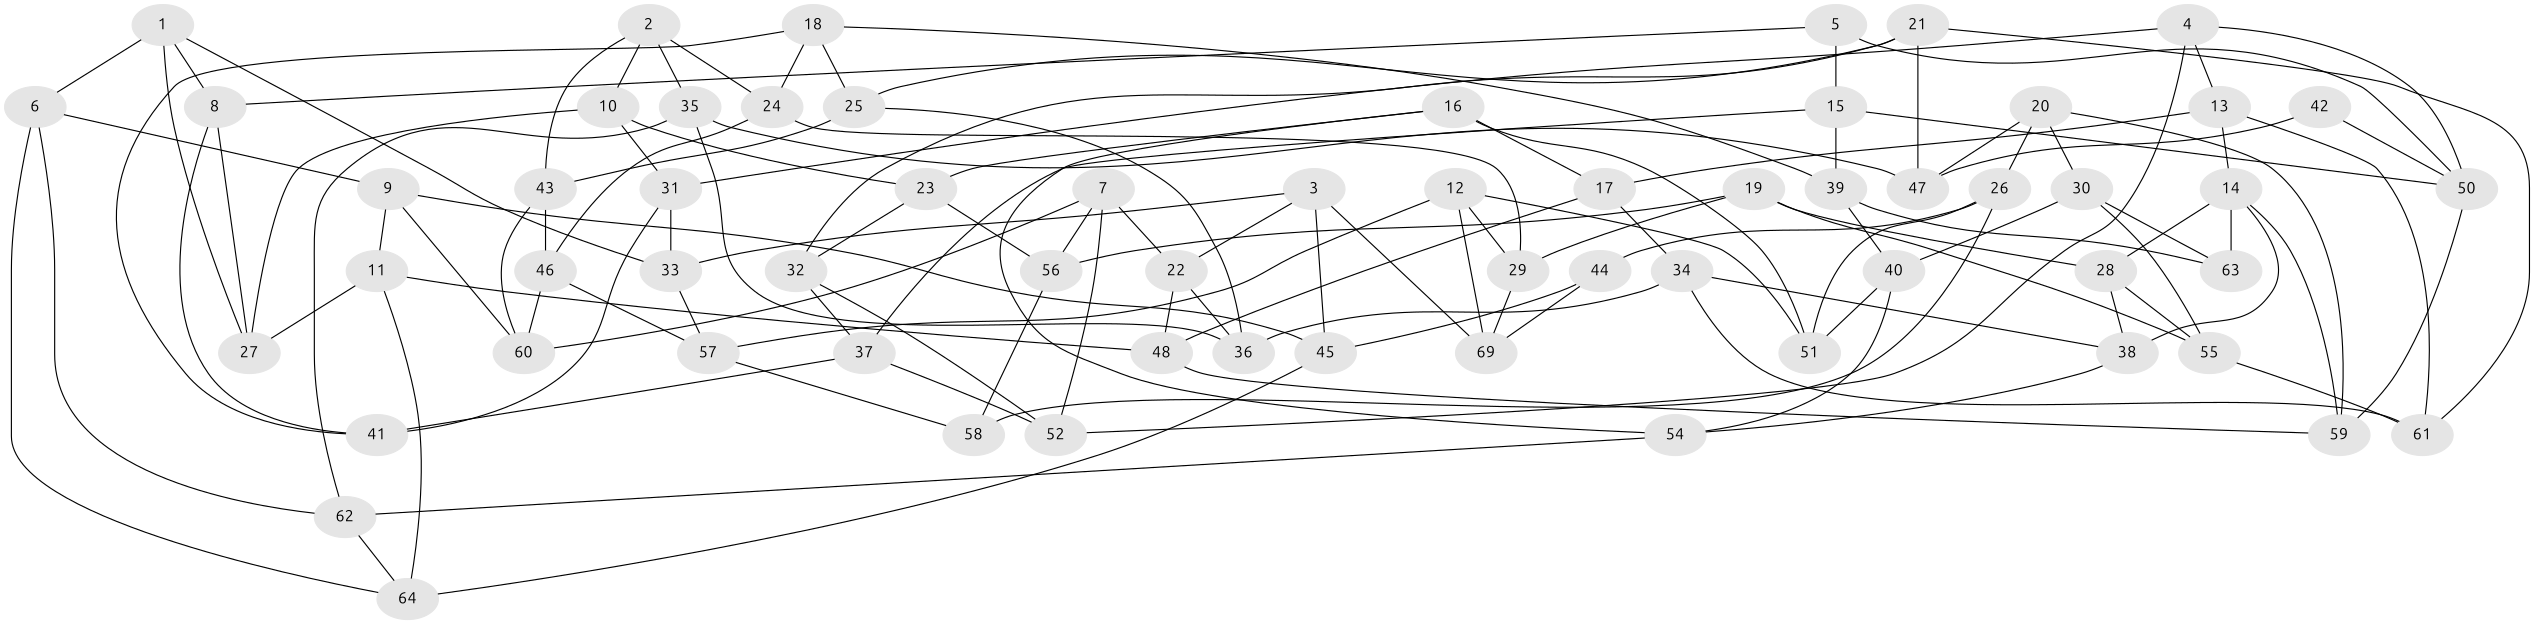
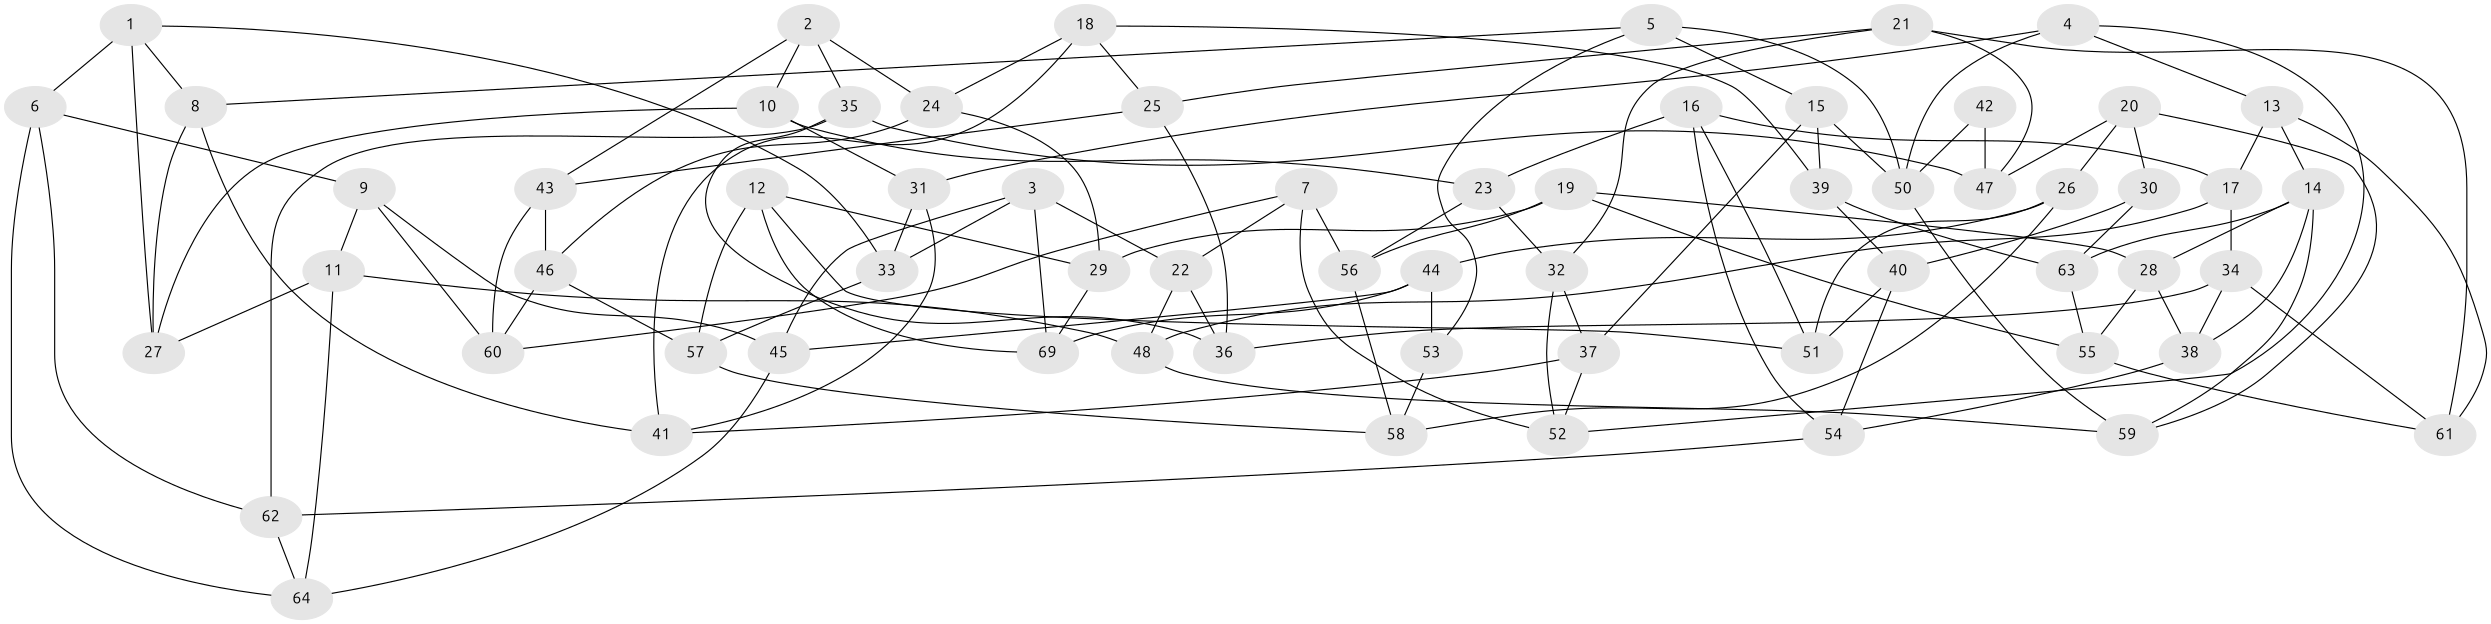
  graph {
    fontname=Ubuntu
    node [color=gray90 fontname=Ubuntu style=filled]
    edge [fontname=Ubuntu]
    1
    6
    8
    27
    33
    9
    62
    64
    41
    57
    2
    10
    24
    35
    43
    31
    23
    29
    46
    47
    36
    60
    3
    22
    45
    n26 [label=69]
    48
    4
    13
    50
    52
    17
    61
    14
    59
    5
    15
+   53
    37
    39
    42
    58
    11
    7
    56
    32
    12
    51
    34
    63
    28
    38
    55
    54
    40
    16
    18
    25
    19
    20
    26
    30
    44
    21
    1 -- 6
    1 -- 8
    1 -- 27
    1 -- 33
    6 -- 9
    6 -- 62
    6 -- 64
    8 -- 27
    8 -- 41
    33 -- 57
    9 -- 60
    9 -- 45
    9 -- 11
    62 -- 64
    57 -- 58
    2 -- 10
    2 -- 24
    2 -- 35
    2 -- 43
    10 -- 27
    10 -- 31
    10 -- 23
    24 -- 29
    24 -- 46
    35 -- 62
    35 -- 47
    35 -- 36
    43 -- 46
    43 -- 60
    31 -- 33
    31 -- 41
    23 -- 56
    23 -- 32
    29 -- n26
    46 -- 57
    46 -- 60
    3 -- 33
    3 -- 22
    3 -- 45
    3 -- n26
    22 -- 36
    22 -- 48
    45 -- 64
    48 -- 59
    4 -- 31
    4 -- 13
    4 -- 50
    4 -- 52
    13 -- 17
    13 -- 61
    13 -- 14
    50 -- 59
    17 -- 48
    17 -- 34
    14 -- 59
    14 -- 63
    14 -- 28
    14 -- 38
    5 -- 8
    5 -- 50
    5 -- 15
+   5 -- 53
    15 -- 50
    15 -- 37
    15 -- 39
+   53 -- 58
    37 -- 41
    37 -- 52
    39 -- 63
    39 -- 40
    42 -- 47
    42 -- 50
    11 -- 27
    11 -- 64
    11 -- 48
    7 -- 60
    7 -- 22
    7 -- 52
    7 -- 56
    56 -- 58
    32 -- 52
    32 -- 37
    12 -- 57
    12 -- 29
    12 -- n26
    12 -- 51
    34 -- 36
    34 -- 61
    34 -- 38
    28 -- 38
    28 -- 55
    38 -- 54
    55 -- 61
    54 -- 62
    40 -- 51
    40 -- 54
    16 -- 23
    16 -- 17
    16 -- 51
    16 -- 54
    18 -- 41
    18 -- 24
    18 -- 39
    18 -- 25
    25 -- 43
    25 -- 36
    19 -- 29
    19 -- 56
    19 -- 28
    19 -- 55
    20 -- 47
    20 -- 59
    20 -- 26
    20 -- 30
    26 -- 58
    26 -- 51
    26 -- 44
    30 -- 63
-   30 -- 55
+   63 -- 55
    30 -- 40
    44 -- 45
    44 -- n26
+   44 -- 53
    21 -- 47
    21 -- 61
    21 -- 32
    21 -- 25
  }
